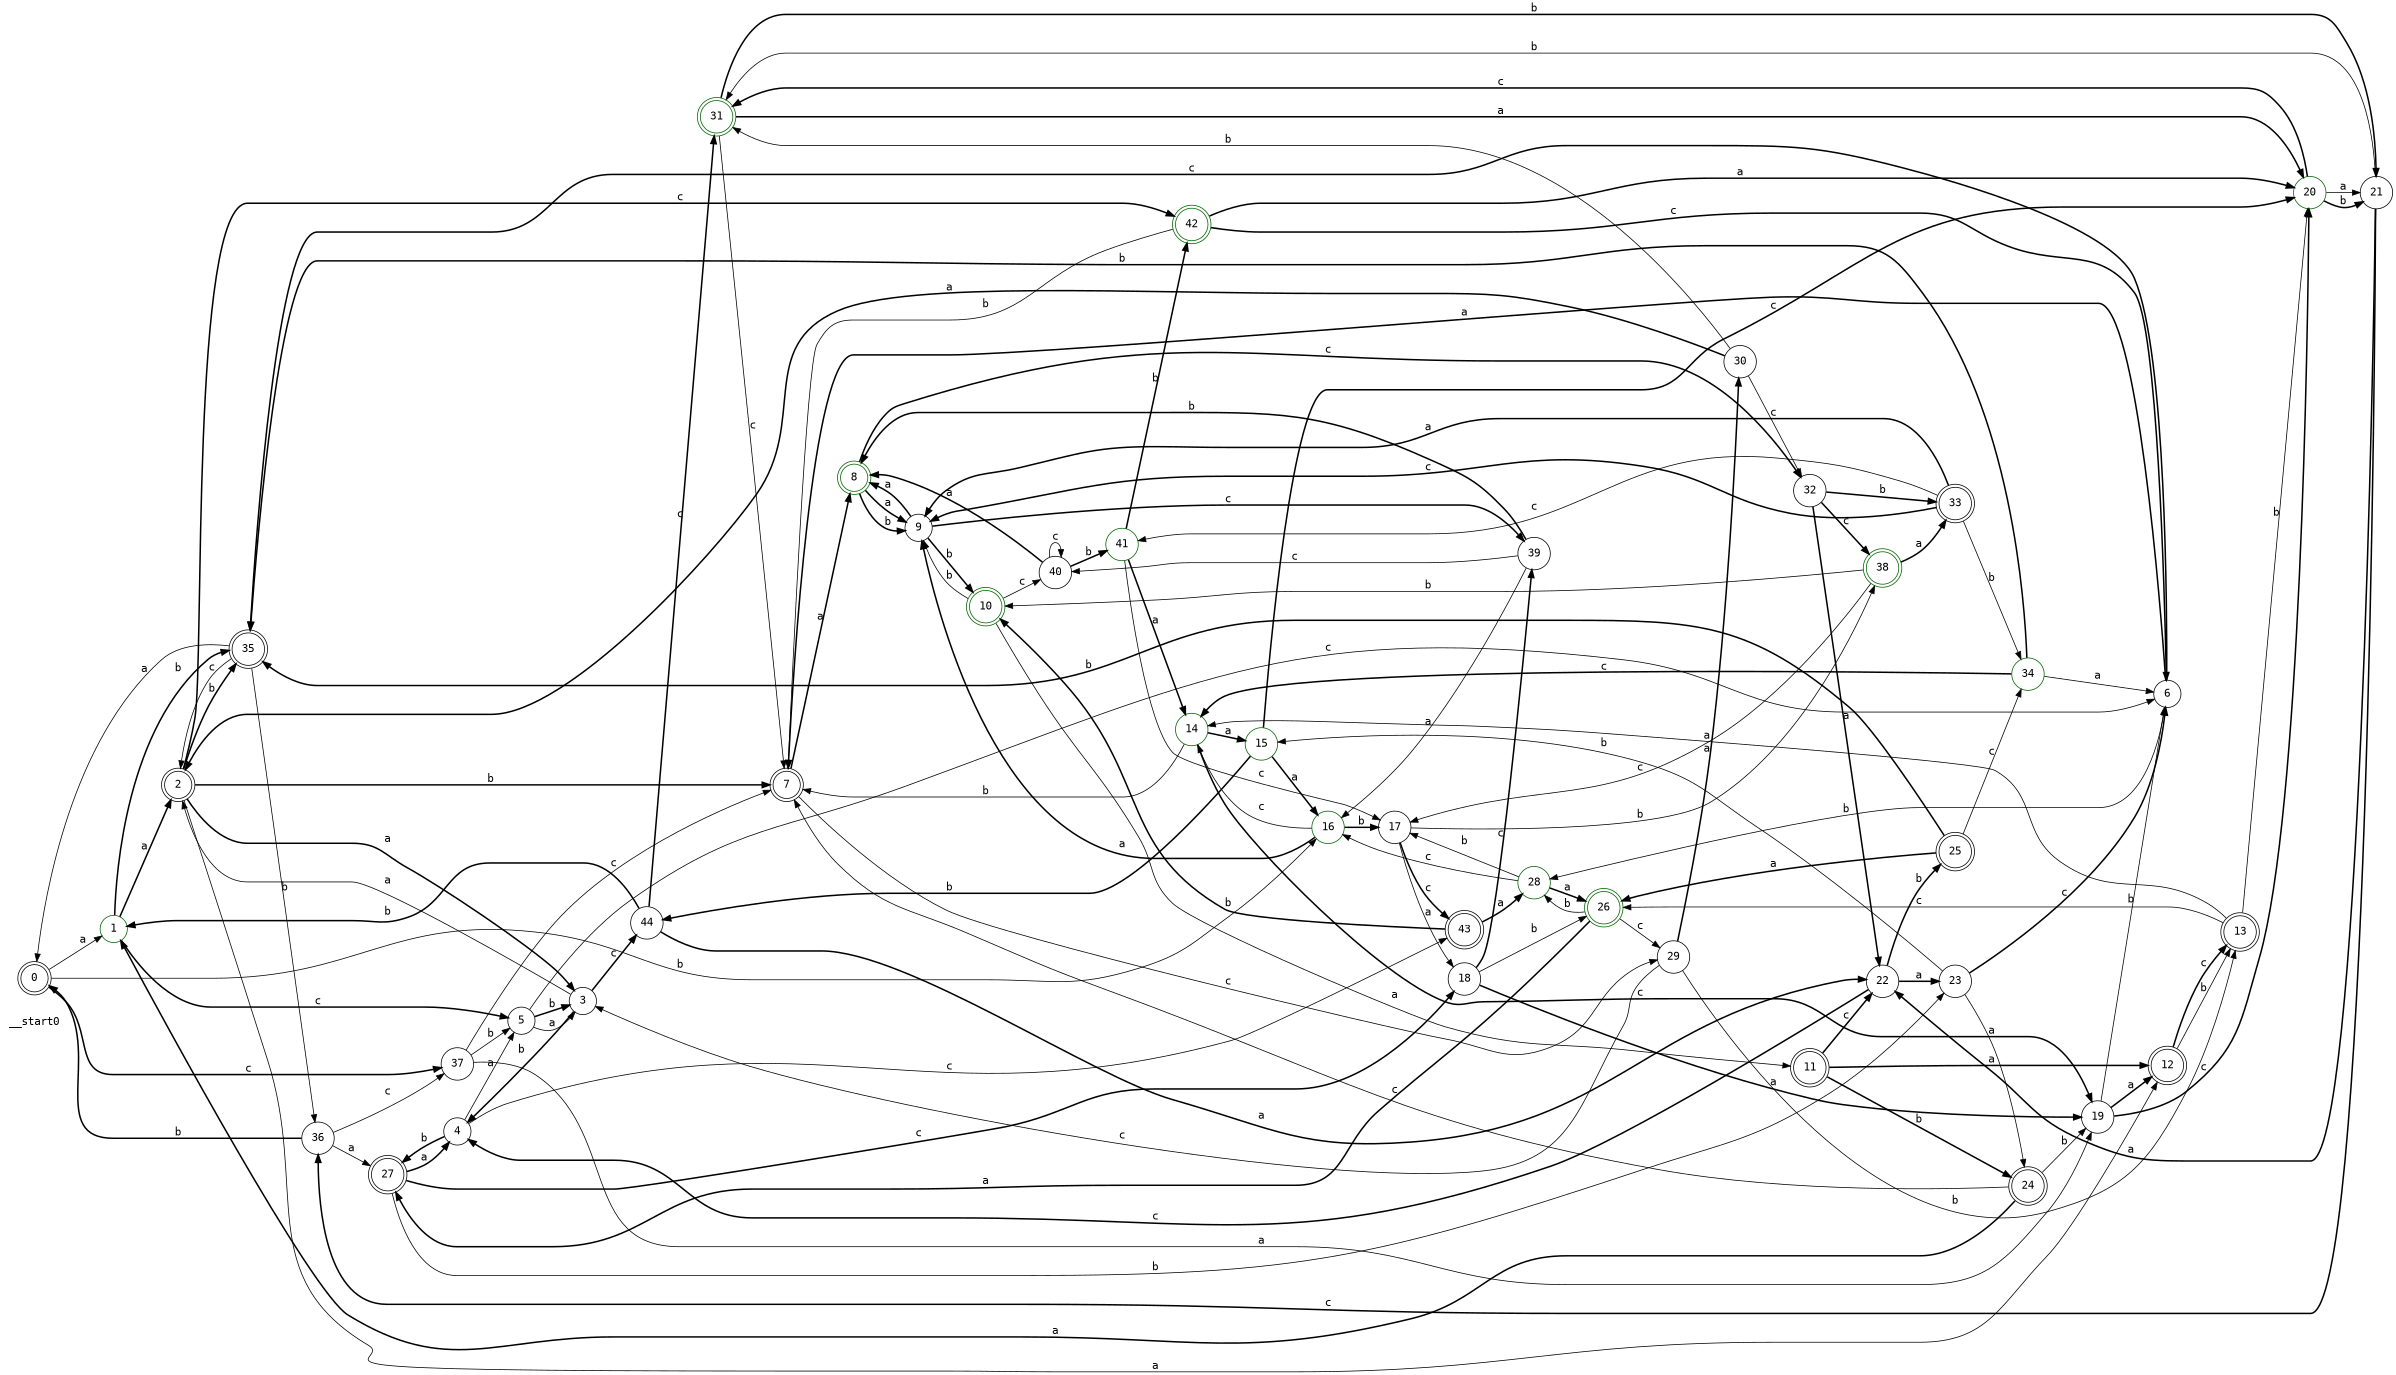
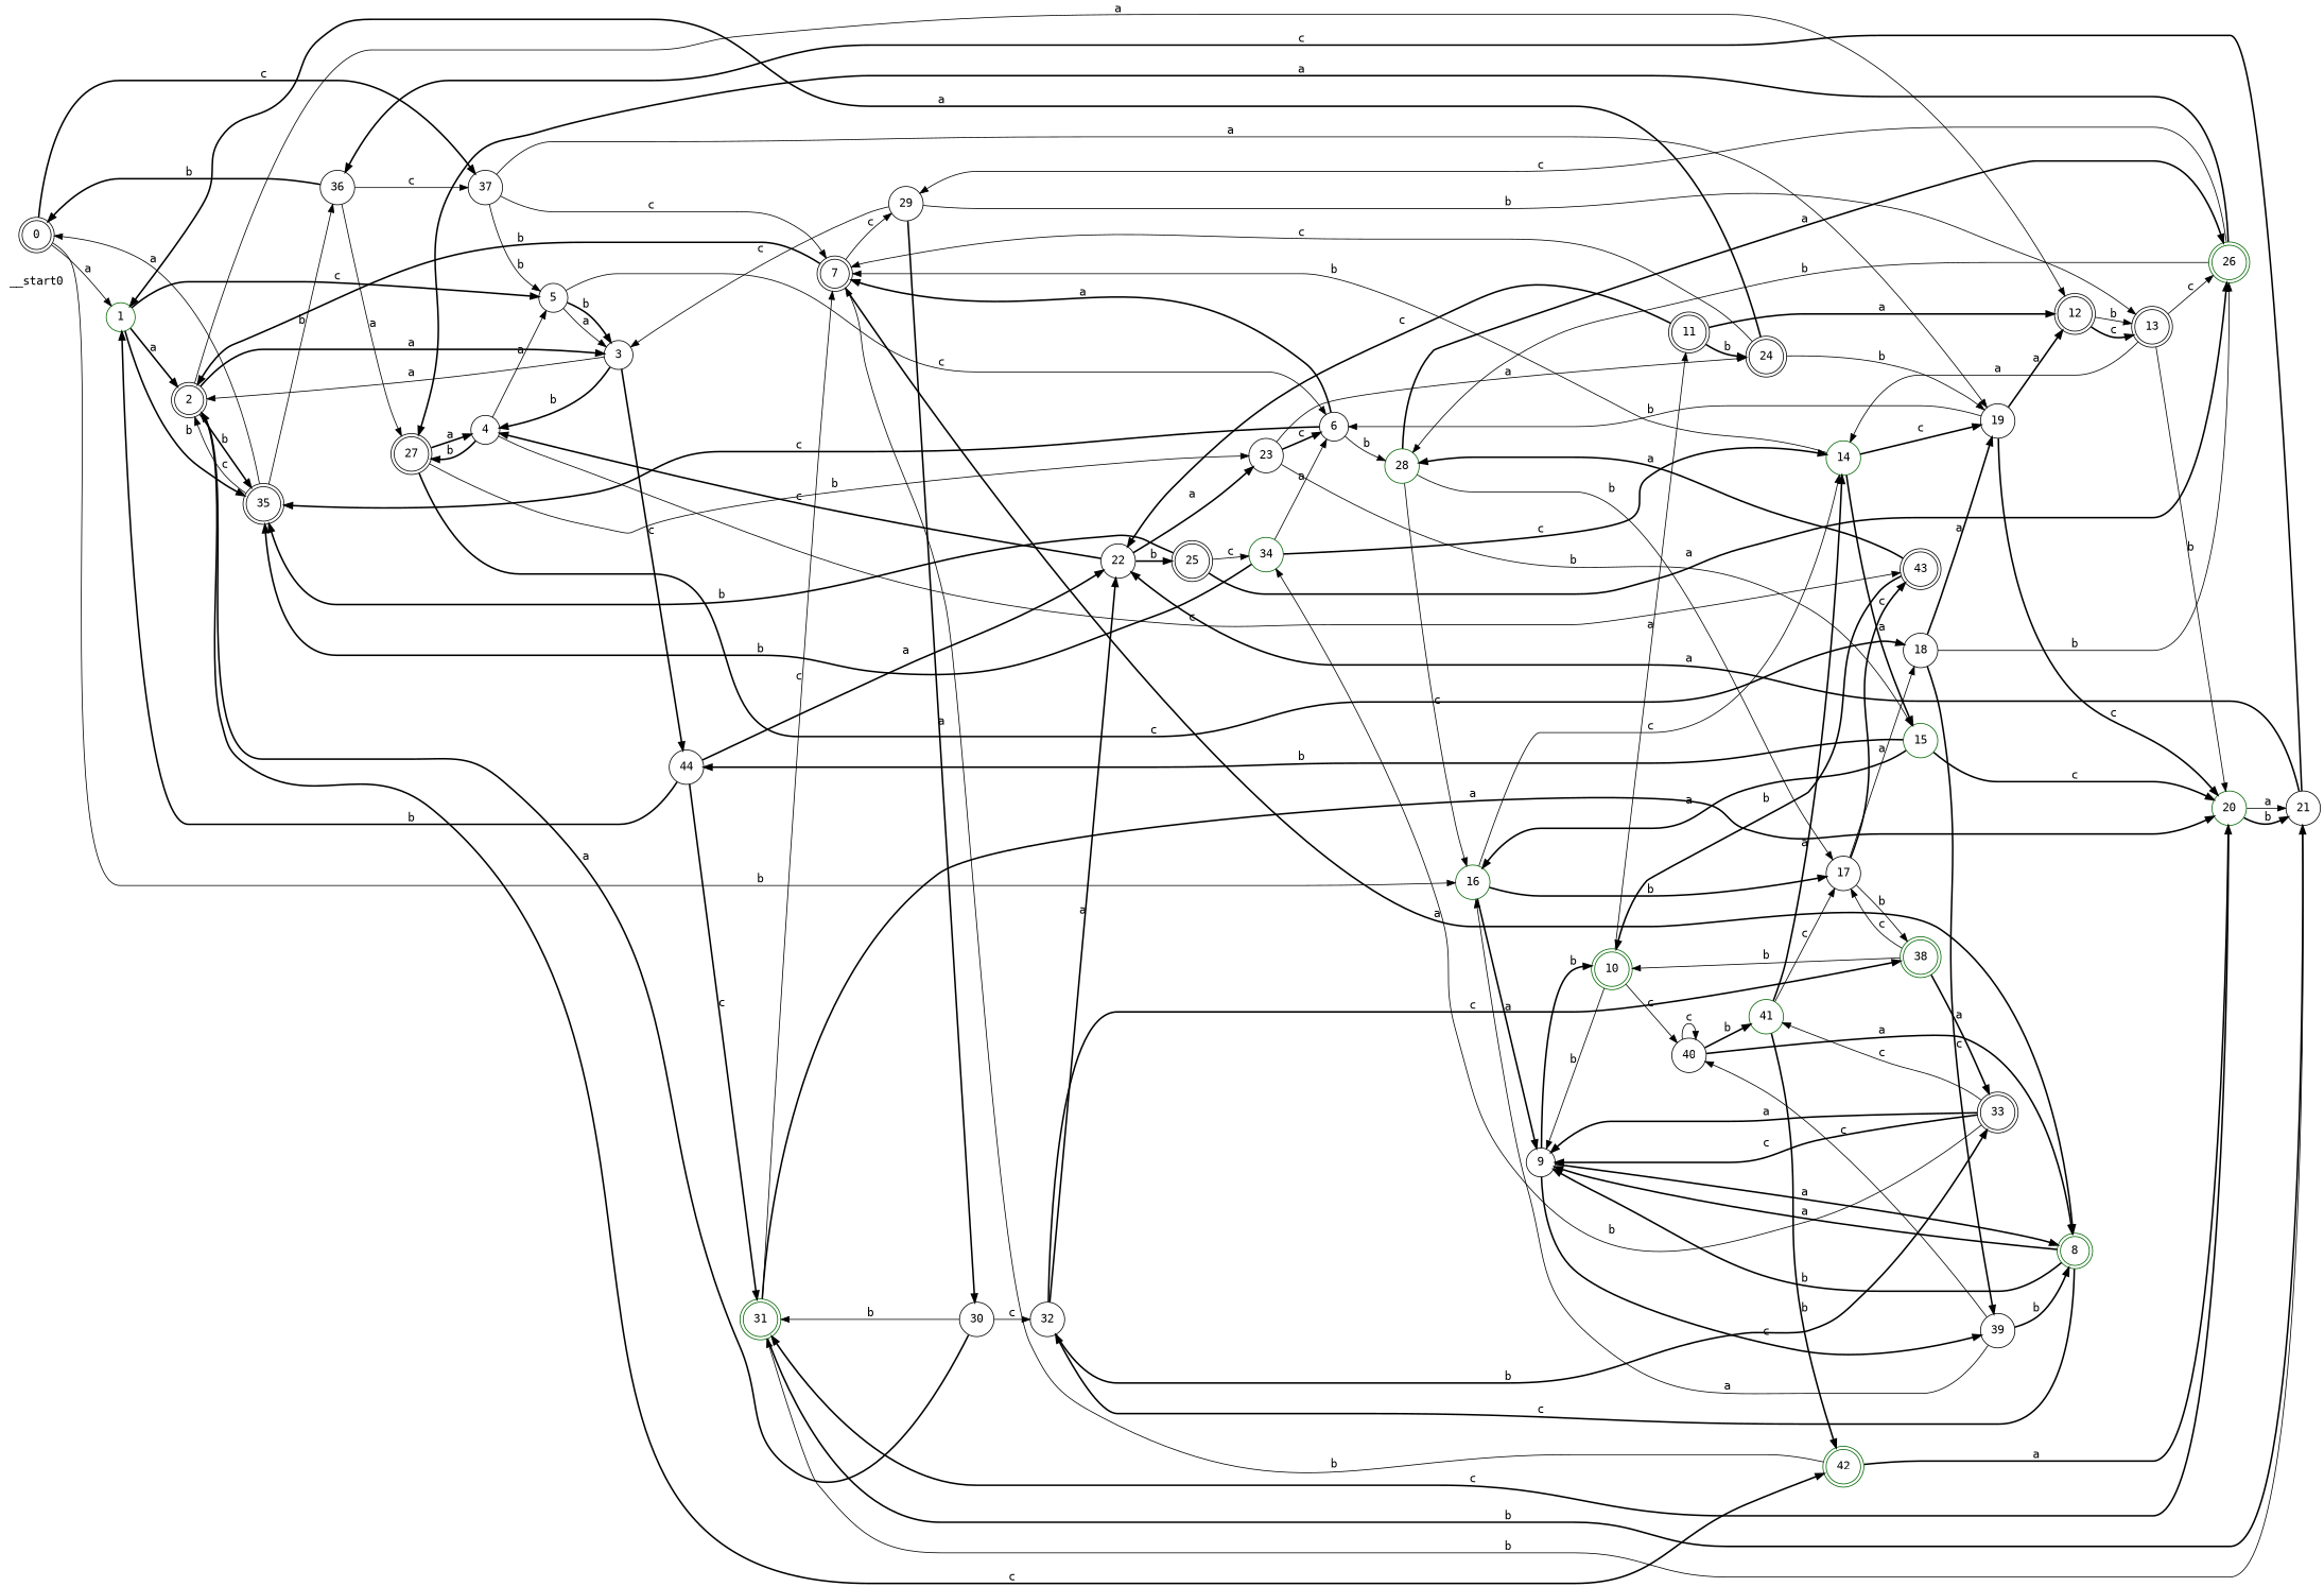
  digraph {
    fontname="DejaVu Sans Mono"
    rankdir=LR
    node [color=black fontname="DejaVu Sans Mono" shape=circle fillcolor=white style=filled]
    edge [fontname="DejaVu Sans Mono" style=bold]
    __start0 [color=darkgreen shape=none fillcolor="" style=""]
    n2 [label=0 shape=doublecircle style="rounded,filled"]
    n3 [color=darkgreen label=1]
    n4 [color=darkgreen label=16]
    n5 [label=37]
    n6 [label=2 shape=doublecircle style="rounded,filled"]
    n7 [label=5]
    n8 [label=35 shape=doublecircle style="rounded,filled"]
    n9 [label=9]
    n10 [color=darkgreen label=14]
    n11 [label=17]
    n12 [label=7 shape=doublecircle style="rounded,filled"]
    n13 [label=19]
    n14 [label=3]
    n15 [color=darkgreen label=42 shape=doublecircle style="rounded,filled"]
    n16 [label=12 shape=doublecircle style="rounded,filled"]
    n17 [label=6]
    n18 [label=36]
    n19 [label=4]
    n20 [label=44]
    n21 [color=darkgreen label=20]
    n22 [label=27 shape=doublecircle style="rounded,filled"]
    n23 [label=43 shape=doublecircle style="rounded,filled"]
    n24 [label=22]
    n25 [color=darkgreen label=31 shape=doublecircle style="rounded,filled"]
    n26 [label=18]
    n27 [label=23]
    n28 [color=darkgreen label=28]
    n29 [color=darkgreen label=10 shape=doublecircle style="rounded,filled"]
    n30 [color=darkgreen label=8 shape=doublecircle style="rounded,filled"]
    n31 [label=29]
    n32 [color=darkgreen label=26 shape=doublecircle style="rounded,filled"]
    n33 [label=32]
    n34 [label=13 shape=doublecircle style="rounded,filled"]
    n35 [label=30]
    n36 [label=39]
    n37 [color=darkgreen label=38 shape=doublecircle style="rounded,filled"]
    n38 [label=33 shape=doublecircle style="rounded,filled"]
    n39 [label=11 shape=doublecircle style="rounded,filled"]
    n40 [label=40]
    n41 [label=24 shape=doublecircle style="rounded,filled"]
    n42 [color=darkgreen label=41]
    n43 [label=25 shape=doublecircle style="rounded,filled"]
    n44 [color=darkgreen label=15]
    n45 [label=21]
    n46 [color=darkgreen label=34]
    n2 -> n3 [label=a style=solid]
    n2 -> n4 [label=b style=solid]
    n2 -> n5 [label=c]
    n3 -> n6 [label=a]
    n3 -> n7 [label=c]
    n3 -> n8 [label=b]
    n4 -> n9 [label=a]
    n4 -> n10 [label=c style=solid]
    n4 -> n11 [label=b]
    n5 -> n7 [label=b style=solid]
    n5 -> n12 [label=c style=solid]
    n5 -> n13 [label=a style=solid]
    n6 -> n8 [label=b]
    n6 -> n14 [label=a]
    n6 -> n15 [label=c]
    n6 -> n16 [label=a style=solid]
    n7 -> n14 [label=a style=solid]
    n7 -> n14 [label=b]
    n7 -> n17 [label=c style=solid]
    n8 -> n2 [label=a style=solid]
    n8 -> n6 [label=c style=solid]
    n8 -> n18 [label=b style=solid]
    n9 -> n29 [label=b]
    n9 -> n30 [label=a]
    n9 -> n36 [label=c]
    n10 -> n12 [label=b style=solid]
    n10 -> n13 [label=c]
    n10 -> n44 [label=a]
    n11 -> n23 [label=c]
    n11 -> n26 [label=a style=solid]
    n11 -> n37 [label=b style=solid]
-   n6 -> n12 [label=b]
+   n12 -> n6 [label=b]
    n12 -> n30 [label=a]
    n12 -> n31 [label=c style=solid]
    n13 -> n16 [label=a]
    n13 -> n17 [label=b style=solid]
    n13 -> n21 [label=c]
    n14 -> n6 [label=a style=solid]
    n14 -> n19 [label=b]
    n14 -> n20 [label=c]
    n15 -> n12 [label=b style=solid]
-   n15 -> n17 [label=c]
    n15 -> n21 [label=a]
    n16 -> n34 [label=b style=solid]
    n16 -> n34 [label=c]
    n17 -> n8 [label=c]
    n17 -> n12 [label=a]
    n17 -> n28 [label=b style=solid]
    n18 -> n2 [label=b]
    n18 -> n5 [label=c style=solid]
    n18 -> n22 [label=a style=solid]
    n19 -> n7 [label=a style=solid]
    n19 -> n22 [label=b]
    n19 -> n23 [label=c style=solid]
    n20 -> n3 [label=b]
    n20 -> n24 [label=a]
    n20 -> n25 [label=c]
    n21 -> n25 [label=c]
    n21 -> n45 [label=a style=solid]
    n21 -> n45 [label=b]
    n22 -> n19 [label=a]
    n22 -> n26 [label=c]
    n22 -> n27 [label=b style=solid]
    n23 -> n28 [label=a]
    n23 -> n29 [label=b]
    n24 -> n19 [label=c]
    n24 -> n27 [label=a]
    n24 -> n43 [label=b]
    n25 -> n12 [label=c style=solid]
    n25 -> n21 [label=a]
    n25 -> n45 [label=b]
    n26 -> n13 [label=a]
    n26 -> n32 [label=b style=solid]
    n26 -> n36 [label=c]
    n27 -> n17 [label=c]
    n27 -> n41 [label=a style=solid]
    n27 -> n44 [label=b style=solid]
    n28 -> n4 [label=c style=solid]
    n28 -> n11 [label=b style=solid]
    n28 -> n32 [label=a]
    n29 -> n9 [label=b style=solid]
    n29 -> n39 [label=a style=solid]
    n29 -> n40 [label=c style=solid]
    n30 -> n9 [label=a]
    n30 -> n9 [label=b]
    n30 -> n33 [label=c]
    n31 -> n14 [label=c style=solid]
    n31 -> n34 [label=b style=solid]
    n31 -> n35 [label=a]
    n32 -> n22 [label=a]
    n32 -> n28 [label=b style=solid]
    n32 -> n31 [label=c style=solid]
    n33 -> n24 [label=a]
    n33 -> n37 [label=c]
    n33 -> n38 [label=b]
    n34 -> n10 [label=a style=solid]
    n34 -> n21 [label=b style=solid]
    n34 -> n32 [label=c style=solid]
    n35 -> n6 [label=a]
    n35 -> n25 [label=b style=solid]
    n35 -> n33 [label=c style=solid]
    n36 -> n4 [label=a style=solid]
    n36 -> n30 [label=b]
    n36 -> n40 [label=c style=solid]
    n37 -> n11 [label=c style=solid]
    n37 -> n29 [label=b style=solid]
    n37 -> n38 [label=a]
    n38 -> n9 [label=a]
    n38 -> n9 [label=c]
    n38 -> n42 [label=c style=solid]
    n38 -> n46 [label=b style=solid]
    n39 -> n16 [label=a]
    n39 -> n24 [label=c]
    n39 -> n41 [label=b]
    n40 -> n30 [label=a]
    n40 -> n40 [label=c style=solid]
    n40 -> n42 [label=b]
    n41 -> n3 [label=a]
    n41 -> n12 [label=c style=solid]
    n41 -> n13 [label=b style=solid]
    n42 -> n10 [label=a]
    n42 -> n11 [label=c style=solid]
    n42 -> n15 [label=b]
    n43 -> n8 [label=b]
    n43 -> n32 [label=a]
    n43 -> n46 [label=c style=solid]
    n44 -> n4 [label=a]
    n44 -> n20 [label=b]
    n44 -> n21 [label=c]
    n45 -> n18 [label=c]
    n45 -> n24 [label=a]
    n45 -> n25 [label=b style=solid]
    n46 -> n8 [label=b]
    n46 -> n10 [label=c]
    n46 -> n17 [label=a style=solid]
  }
